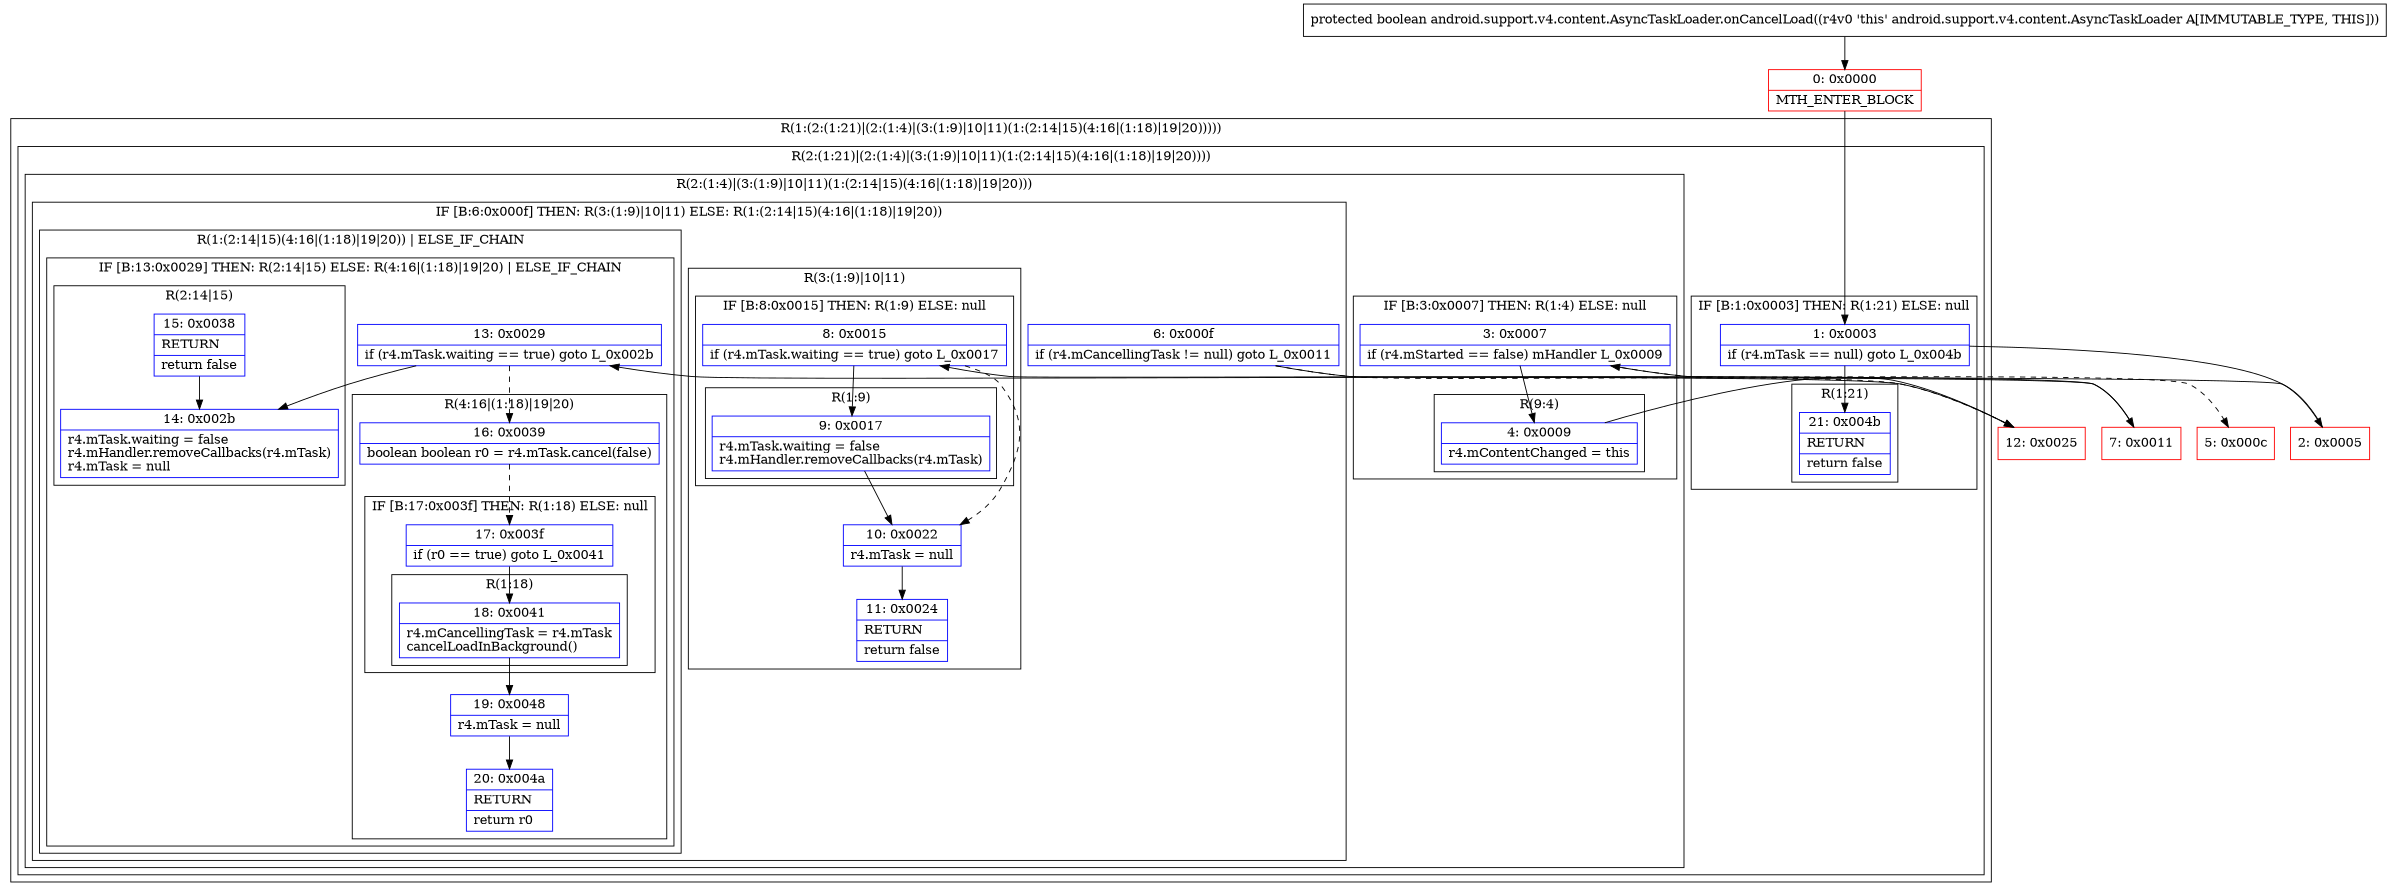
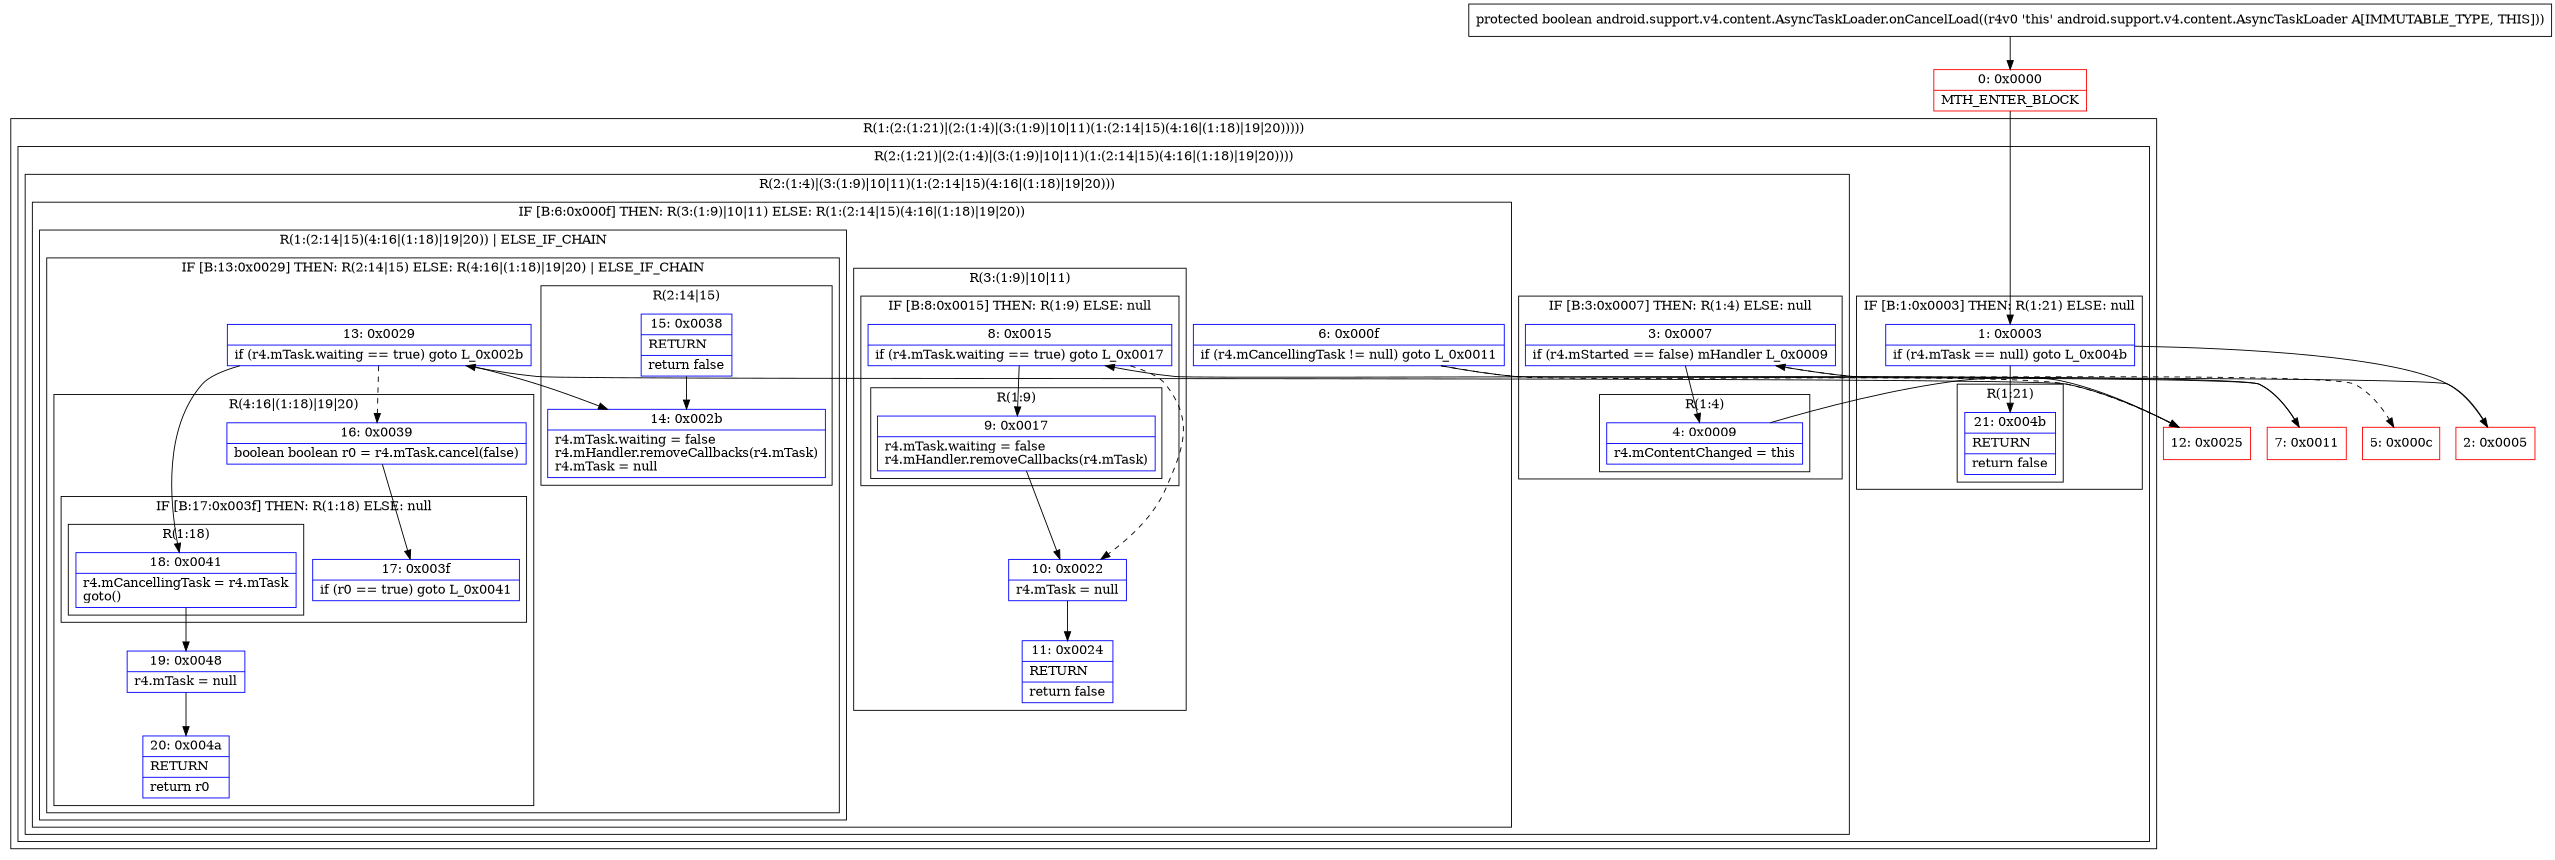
  digraph {
    node [color=blue shape=record]
    n1 [label="{21\:\ 0x004b|RETURN\l|return false\l}"]
    n2 [label="{1\:\ 0x0003|if (r4.mTask == null) goto L_0x004b\l}"]
    n3 [label="{4\:\ 0x0009|r4.mContentChanged = this\l}"]
    n4 [label="{3\:\ 0x0007|if (r4.mStarted == false) mHandler L_0x0009\l}"]
    n5 [label="{9\:\ 0x0017|r4.mTask.waiting = false\lr4.mHandler.removeCallbacks(r4.mTask)\l}"]
    n6 [label="{8\:\ 0x0015|if (r4.mTask.waiting == true) goto L_0x0017\l}"]
    n7 [label="{10\:\ 0x0022|r4.mTask = null\l}"]
    n8 [label="{11\:\ 0x0024|RETURN\l|return false\l}"]
    n9 [label="{14\:\ 0x002b|r4.mTask.waiting = false\lr4.mHandler.removeCallbacks(r4.mTask)\lr4.mTask = null\l}"]
    n10 [label="{15\:\ 0x0038|RETURN\l|return false\l}"]
-   n11 [label="{18\:\ 0x0041|r4.mCancellingTask = r4.mTask\lcancelLoadInBackground()\l}"]
+   n11 [label="{18\:\ 0x0041|r4.mCancellingTask = r4.mTask\lgoto()\l}"]
    n12 [label="{17\:\ 0x003f|if (r0 == true) goto L_0x0041\l}"]
    n13 [label="{16\:\ 0x0039|boolean boolean r0 = r4.mTask.cancel(false)\l}"]
    n14 [label="{19\:\ 0x0048|r4.mTask = null\l}"]
    n15 [label="{20\:\ 0x004a|RETURN\l|return r0\l}"]
    n16 [label="{13\:\ 0x0029|if (r4.mTask.waiting == true) goto L_0x002b\l}"]
    n17 [label="{6\:\ 0x000f|if (r4.mCancellingTask != null) goto L_0x0011\l}"]
    n18 [color=red label="{2\:\ 0x0005}"]
    n19 [color=red label="{12\:\ 0x0025}"]
    n20 [color=red label="{5\:\ 0x000c}"]
    n21 [color=red label="{7\:\ 0x0011}"]
    n22 [color=red label="{0\:\ 0x0000|MTH_ENTER_BLOCK\l}"]
    n23 [label="{protected boolean android.support.v4.content.AsyncTaskLoader.onCancelLoad((r4v0 'this' android.support.v4.content.AsyncTaskLoader A[IMMUTABLE_TYPE, THIS])) }" color=""]
    subgraph cluster_1 {
      label="R(1:(2:(1:21)|(2:(1:4)|(3:(1:9)|10|11)(1:(2:14|15)(4:16|(1:18)|19|20)))))"
      subgraph cluster_2 {
        label="R(2:(1:21)|(2:(1:4)|(3:(1:9)|10|11)(1:(2:14|15)(4:16|(1:18)|19|20))))"
        subgraph cluster_3 {
          label="IF [B:1:0x0003] THEN: R(1:21) ELSE: null"
          n2
          subgraph cluster_4 {
            label="R(1:21)"
            n1
          }
        }
        subgraph cluster_5 {
          label="R(2:(1:4)|(3:(1:9)|10|11)(1:(2:14|15)(4:16|(1:18)|19|20)))"
          subgraph cluster_6 {
            label="IF [B:3:0x0007] THEN: R(1:4) ELSE: null"
            n4
            subgraph cluster_7 {
-             label="R(9:4)"
+             label="R(1:4)"
              n3
            }
          }
          subgraph cluster_8 {
            label="IF [B:6:0x000f] THEN: R(3:(1:9)|10|11) ELSE: R(1:(2:14|15)(4:16|(1:18)|19|20))"
            n17
            subgraph cluster_9 {
              label="R(3:(1:9)|10|11)"
              n7
              n8
              subgraph cluster_10 {
                label="IF [B:8:0x0015] THEN: R(1:9) ELSE: null"
                n6
                subgraph cluster_11 {
                  label="R(1:9)"
                  n5
                }
              }
            }
            subgraph cluster_12 {
              label="R(1:(2:14|15)(4:16|(1:18)|19|20)) | ELSE_IF_CHAIN\l"
              subgraph cluster_13 {
                label="IF [B:13:0x0029] THEN: R(2:14|15) ELSE: R(4:16|(1:18)|19|20) | ELSE_IF_CHAIN\l"
                n16
                subgraph cluster_14 {
                  label="R(2:14|15)"
                  n9
                  n10
                }
                subgraph cluster_15 {
                  label="R(4:16|(1:18)|19|20)"
                  n13
                  n14
                  n15
                  subgraph cluster_16 {
                    label="IF [B:17:0x003f] THEN: R(1:18) ELSE: null"
                    n12
                    subgraph cluster_17 {
                      label="R(1:18)"
                      n11
                    }
                  }
                }
              }
            }
          }
        }
      }
    }
    n2 -> n1
    n2 -> n18 [style=solid]
    n3 -> n19
    n4 -> n3
    n4 -> n20 [style=dashed]
    n5 -> n7
    n6 -> n5
    n6 -> n7 [style=dashed]
    n7 -> n8
    n10 -> n9
    n11 -> n14
-   n12 -> n11
-   n13 -> n12 [style=dashed]
+   n16 -> n11
+   n13 -> n12
    n14 -> n15
    n16 -> n9
    n16 -> n13 [style=dashed]
    n17 -> n19 [style=dashed]
    n17 -> n21
    n18 -> n4
    n19 -> n16
    n21 -> n6
    n22 -> n2
    n23 -> n22
  }
